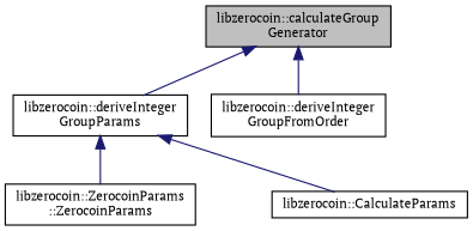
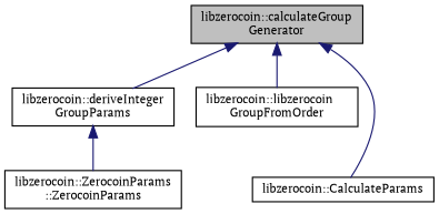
  digraph {
    fontname="PT Serif"
    rankdir=TB
    node [color=black fillcolor=white fontname="PT Serif" fontsize=10 shape=record style=filled]
    edge [color=midnightblue dir=back fontname="PT Serif" fontsize=10 labelfontname=Helvetica labelfontsize=10 style=solid]
    n1 [fillcolor=grey75 fontcolor=black height=0.2 label="libzerocoin::calculateGroup\lGenerator" width=0.4]
    n2 [height=0.2 label="libzerocoin::deriveInteger\lGroupParams" width=0.4]
-   n3 [height=0.2 label="libzerocoin::deriveInteger\lGroupFromOrder" width=0.4]
+   n3 [height=0.2 label="libzerocoin::libzerocoin\lGroupFromOrder" width=0.4]
    n4 [height=0.2 label="libzerocoin::CalculateParams" width=0.4]
    n5 [height=0.2 label="libzerocoin::ZerocoinParams\l::ZerocoinParams" width=0.4]
    n1 -> n2
    n1 -> n3
-   n2 -> n4
+   n1 -> n4
    n2 -> n5
  }
